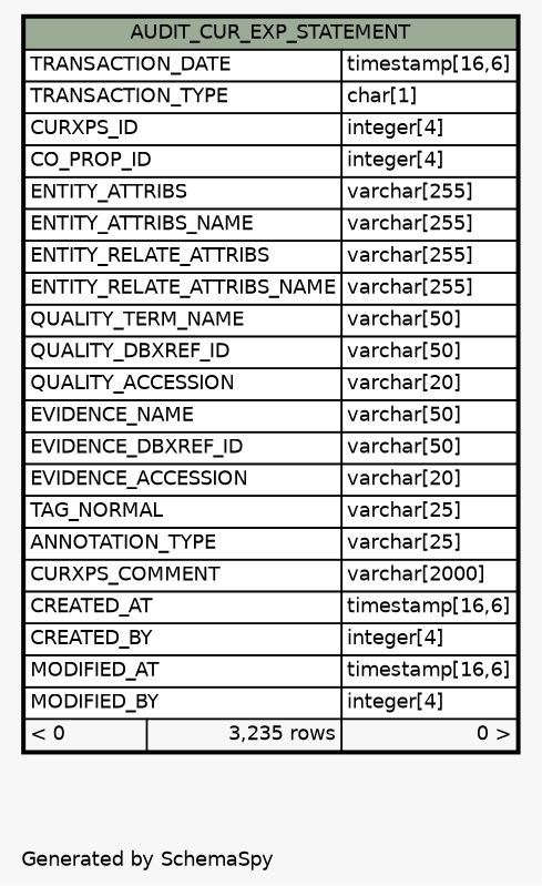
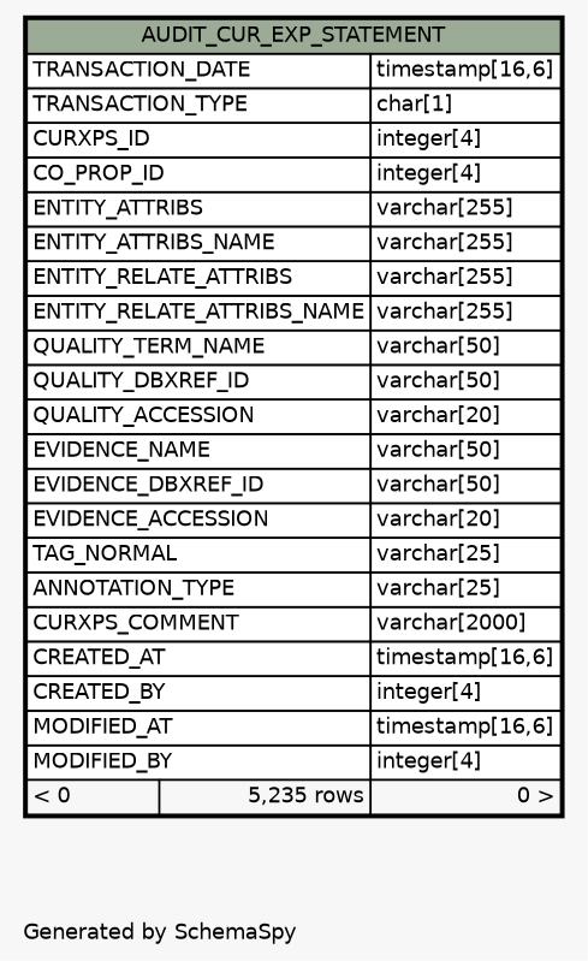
  digraph {
    bgcolor="#f7f7f7"
    fontname=Helvetica
    fontsize=11
    label="\nGenerated by SchemaSpy"
    labeljust=l
    nodesep=0.18
    rankdir=TB
    ranksep=0.46
-   n1 [fontname=Helvetica fontsize=11 label=<     <TABLE BORDER="2" CELLBORDER="1" CELLSPACING="0" BGCOLOR="#ffffff">       <TR><TD COLSPAN="3" BGCOLOR="#9bab96" ALIGN="CENTER">AUDIT_CUR_EXP_STATEMENT</TD></TR>       <TR><TD PORT="TRANSACTION_DATE" COLSPAN="2" ALIGN="LEFT">TRANSACTION_DATE</TD><TD PORT="TRANSACTION_DATE.type" ALIGN="LEFT">timestamp[16,6]</TD></TR>       <TR><TD PORT="TRANSACTION_TYPE" COLSPAN="2" ALIGN="LEFT">TRANSACTION_TYPE</TD><TD PORT="TRANSACTION_TYPE.type" ALIGN="LEFT">char[1]</TD></TR>       <TR><TD PORT="CURXPS_ID" COLSPAN="2" ALIGN="LEFT">CURXPS_ID</TD><TD PORT="CURXPS_ID.type" ALIGN="LEFT">integer[4]</TD></TR>       <TR><TD PORT="CO_PROP_ID" COLSPAN="2" ALIGN="LEFT">CO_PROP_ID</TD><TD PORT="CO_PROP_ID.type" ALIGN="LEFT">integer[4]</TD></TR>       <TR><TD PORT="ENTITY_ATTRIBS" COLSPAN="2" ALIGN="LEFT">ENTITY_ATTRIBS</TD><TD PORT="ENTITY_ATTRIBS.type" ALIGN="LEFT">varchar[255]</TD></TR>       <TR><TD PORT="ENTITY_ATTRIBS_NAME" COLSPAN="2" ALIGN="LEFT">ENTITY_ATTRIBS_NAME</TD><TD PORT="ENTITY_ATTRIBS_NAME.type" ALIGN="LEFT">varchar[255]</TD></TR>       <TR><TD PORT="ENTITY_RELATE_ATTRIBS" COLSPAN="2" ALIGN="LEFT">ENTITY_RELATE_ATTRIBS</TD><TD PORT="ENTITY_RELATE_ATTRIBS.type" ALIGN="LEFT">varchar[255]</TD></TR>       <TR><TD PORT="ENTITY_RELATE_ATTRIBS_NAME" COLSPAN="2" ALIGN="LEFT">ENTITY_RELATE_ATTRIBS_NAME</TD><TD PORT="ENTITY_RELATE_ATTRIBS_NAME.type" ALIGN="LEFT">varchar[255]</TD></TR>       <TR><TD PORT="QUALITY_TERM_NAME" COLSPAN="2" ALIGN="LEFT">QUALITY_TERM_NAME</TD><TD PORT="QUALITY_TERM_NAME.type" ALIGN="LEFT">varchar[50]</TD></TR>       <TR><TD PORT="QUALITY_DBXREF_ID" COLSPAN="2" ALIGN="LEFT">QUALITY_DBXREF_ID</TD><TD PORT="QUALITY_DBXREF_ID.type" ALIGN="LEFT">varchar[50]</TD></TR>       <TR><TD PORT="QUALITY_ACCESSION" COLSPAN="2" ALIGN="LEFT">QUALITY_ACCESSION</TD><TD PORT="QUALITY_ACCESSION.type" ALIGN="LEFT">varchar[20]</TD></TR>       <TR><TD PORT="EVIDENCE_NAME" COLSPAN="2" ALIGN="LEFT">EVIDENCE_NAME</TD><TD PORT="EVIDENCE_NAME.type" ALIGN="LEFT">varchar[50]</TD></TR>       <TR><TD PORT="EVIDENCE_DBXREF_ID" COLSPAN="2" ALIGN="LEFT">EVIDENCE_DBXREF_ID</TD><TD PORT="EVIDENCE_DBXREF_ID.type" ALIGN="LEFT">varchar[50]</TD></TR>       <TR><TD PORT="EVIDENCE_ACCESSION" COLSPAN="2" ALIGN="LEFT">EVIDENCE_ACCESSION</TD><TD PORT="EVIDENCE_ACCESSION.type" ALIGN="LEFT">varchar[20]</TD></TR>       <TR><TD PORT="TAG_NORMAL" COLSPAN="2" ALIGN="LEFT">TAG_NORMAL</TD><TD PORT="TAG_NORMAL.type" ALIGN="LEFT">varchar[25]</TD></TR>       <TR><TD PORT="ANNOTATION_TYPE" COLSPAN="2" ALIGN="LEFT">ANNOTATION_TYPE</TD><TD PORT="ANNOTATION_TYPE.type" ALIGN="LEFT">varchar[25]</TD></TR>       <TR><TD PORT="CURXPS_COMMENT" COLSPAN="2" ALIGN="LEFT">CURXPS_COMMENT</TD><TD PORT="CURXPS_COMMENT.type" ALIGN="LEFT">varchar[2000]</TD></TR>       <TR><TD PORT="CREATED_AT" COLSPAN="2" ALIGN="LEFT">CREATED_AT</TD><TD PORT="CREATED_AT.type" ALIGN="LEFT">timestamp[16,6]</TD></TR>       <TR><TD PORT="CREATED_BY" COLSPAN="2" ALIGN="LEFT">CREATED_BY</TD><TD PORT="CREATED_BY.type" ALIGN="LEFT">integer[4]</TD></TR>       <TR><TD PORT="MODIFIED_AT" COLSPAN="2" ALIGN="LEFT">MODIFIED_AT</TD><TD PORT="MODIFIED_AT.type" ALIGN="LEFT">timestamp[16,6]</TD></TR>       <TR><TD PORT="MODIFIED_BY" COLSPAN="2" ALIGN="LEFT">MODIFIED_BY</TD><TD PORT="MODIFIED_BY.type" ALIGN="LEFT">integer[4]</TD></TR>       <TR><TD ALIGN="LEFT" BGCOLOR="#f7f7f7">&lt; 0</TD><TD ALIGN="RIGHT" BGCOLOR="#f7f7f7">3,235 rows</TD><TD ALIGN="RIGHT" BGCOLOR="#f7f7f7">0 &gt;</TD></TR>     </TABLE>> shape=plaintext]
+   n1 [fontname=Helvetica fontsize=11 label=<     <TABLE BORDER="2" CELLBORDER="1" CELLSPACING="0" BGCOLOR="#ffffff">       <TR><TD COLSPAN="3" BGCOLOR="#9bab96" ALIGN="CENTER">AUDIT_CUR_EXP_STATEMENT</TD></TR>       <TR><TD PORT="TRANSACTION_DATE" COLSPAN="2" ALIGN="LEFT">TRANSACTION_DATE</TD><TD PORT="TRANSACTION_DATE.type" ALIGN="LEFT">timestamp[16,6]</TD></TR>       <TR><TD PORT="TRANSACTION_TYPE" COLSPAN="2" ALIGN="LEFT">TRANSACTION_TYPE</TD><TD PORT="TRANSACTION_TYPE.type" ALIGN="LEFT">char[1]</TD></TR>       <TR><TD PORT="CURXPS_ID" COLSPAN="2" ALIGN="LEFT">CURXPS_ID</TD><TD PORT="CURXPS_ID.type" ALIGN="LEFT">integer[4]</TD></TR>       <TR><TD PORT="CO_PROP_ID" COLSPAN="2" ALIGN="LEFT">CO_PROP_ID</TD><TD PORT="CO_PROP_ID.type" ALIGN="LEFT">integer[4]</TD></TR>       <TR><TD PORT="ENTITY_ATTRIBS" COLSPAN="2" ALIGN="LEFT">ENTITY_ATTRIBS</TD><TD PORT="ENTITY_ATTRIBS.type" ALIGN="LEFT">varchar[255]</TD></TR>       <TR><TD PORT="ENTITY_ATTRIBS_NAME" COLSPAN="2" ALIGN="LEFT">ENTITY_ATTRIBS_NAME</TD><TD PORT="ENTITY_ATTRIBS_NAME.type" ALIGN="LEFT">varchar[255]</TD></TR>       <TR><TD PORT="ENTITY_RELATE_ATTRIBS" COLSPAN="2" ALIGN="LEFT">ENTITY_RELATE_ATTRIBS</TD><TD PORT="ENTITY_RELATE_ATTRIBS.type" ALIGN="LEFT">varchar[255]</TD></TR>       <TR><TD PORT="ENTITY_RELATE_ATTRIBS_NAME" COLSPAN="2" ALIGN="LEFT">ENTITY_RELATE_ATTRIBS_NAME</TD><TD PORT="ENTITY_RELATE_ATTRIBS_NAME.type" ALIGN="LEFT">varchar[255]</TD></TR>       <TR><TD PORT="QUALITY_TERM_NAME" COLSPAN="2" ALIGN="LEFT">QUALITY_TERM_NAME</TD><TD PORT="QUALITY_TERM_NAME.type" ALIGN="LEFT">varchar[50]</TD></TR>       <TR><TD PORT="QUALITY_DBXREF_ID" COLSPAN="2" ALIGN="LEFT">QUALITY_DBXREF_ID</TD><TD PORT="QUALITY_DBXREF_ID.type" ALIGN="LEFT">varchar[50]</TD></TR>       <TR><TD PORT="QUALITY_ACCESSION" COLSPAN="2" ALIGN="LEFT">QUALITY_ACCESSION</TD><TD PORT="QUALITY_ACCESSION.type" ALIGN="LEFT">varchar[20]</TD></TR>       <TR><TD PORT="EVIDENCE_NAME" COLSPAN="2" ALIGN="LEFT">EVIDENCE_NAME</TD><TD PORT="EVIDENCE_NAME.type" ALIGN="LEFT">varchar[50]</TD></TR>       <TR><TD PORT="EVIDENCE_DBXREF_ID" COLSPAN="2" ALIGN="LEFT">EVIDENCE_DBXREF_ID</TD><TD PORT="EVIDENCE_DBXREF_ID.type" ALIGN="LEFT">varchar[50]</TD></TR>       <TR><TD PORT="EVIDENCE_ACCESSION" COLSPAN="2" ALIGN="LEFT">EVIDENCE_ACCESSION</TD><TD PORT="EVIDENCE_ACCESSION.type" ALIGN="LEFT">varchar[20]</TD></TR>       <TR><TD PORT="TAG_NORMAL" COLSPAN="2" ALIGN="LEFT">TAG_NORMAL</TD><TD PORT="TAG_NORMAL.type" ALIGN="LEFT">varchar[25]</TD></TR>       <TR><TD PORT="ANNOTATION_TYPE" COLSPAN="2" ALIGN="LEFT">ANNOTATION_TYPE</TD><TD PORT="ANNOTATION_TYPE.type" ALIGN="LEFT">varchar[25]</TD></TR>       <TR><TD PORT="CURXPS_COMMENT" COLSPAN="2" ALIGN="LEFT">CURXPS_COMMENT</TD><TD PORT="CURXPS_COMMENT.type" ALIGN="LEFT">varchar[2000]</TD></TR>       <TR><TD PORT="CREATED_AT" COLSPAN="2" ALIGN="LEFT">CREATED_AT</TD><TD PORT="CREATED_AT.type" ALIGN="LEFT">timestamp[16,6]</TD></TR>       <TR><TD PORT="CREATED_BY" COLSPAN="2" ALIGN="LEFT">CREATED_BY</TD><TD PORT="CREATED_BY.type" ALIGN="LEFT">integer[4]</TD></TR>       <TR><TD PORT="MODIFIED_AT" COLSPAN="2" ALIGN="LEFT">MODIFIED_AT</TD><TD PORT="MODIFIED_AT.type" ALIGN="LEFT">timestamp[16,6]</TD></TR>       <TR><TD PORT="MODIFIED_BY" COLSPAN="2" ALIGN="LEFT">MODIFIED_BY</TD><TD PORT="MODIFIED_BY.type" ALIGN="LEFT">integer[4]</TD></TR>       <TR><TD ALIGN="LEFT" BGCOLOR="#f7f7f7">&lt; 0</TD><TD ALIGN="RIGHT" BGCOLOR="#f7f7f7">5,235 rows</TD><TD ALIGN="RIGHT" BGCOLOR="#f7f7f7">0 &gt;</TD></TR>     </TABLE>> shape=plaintext]
  }
